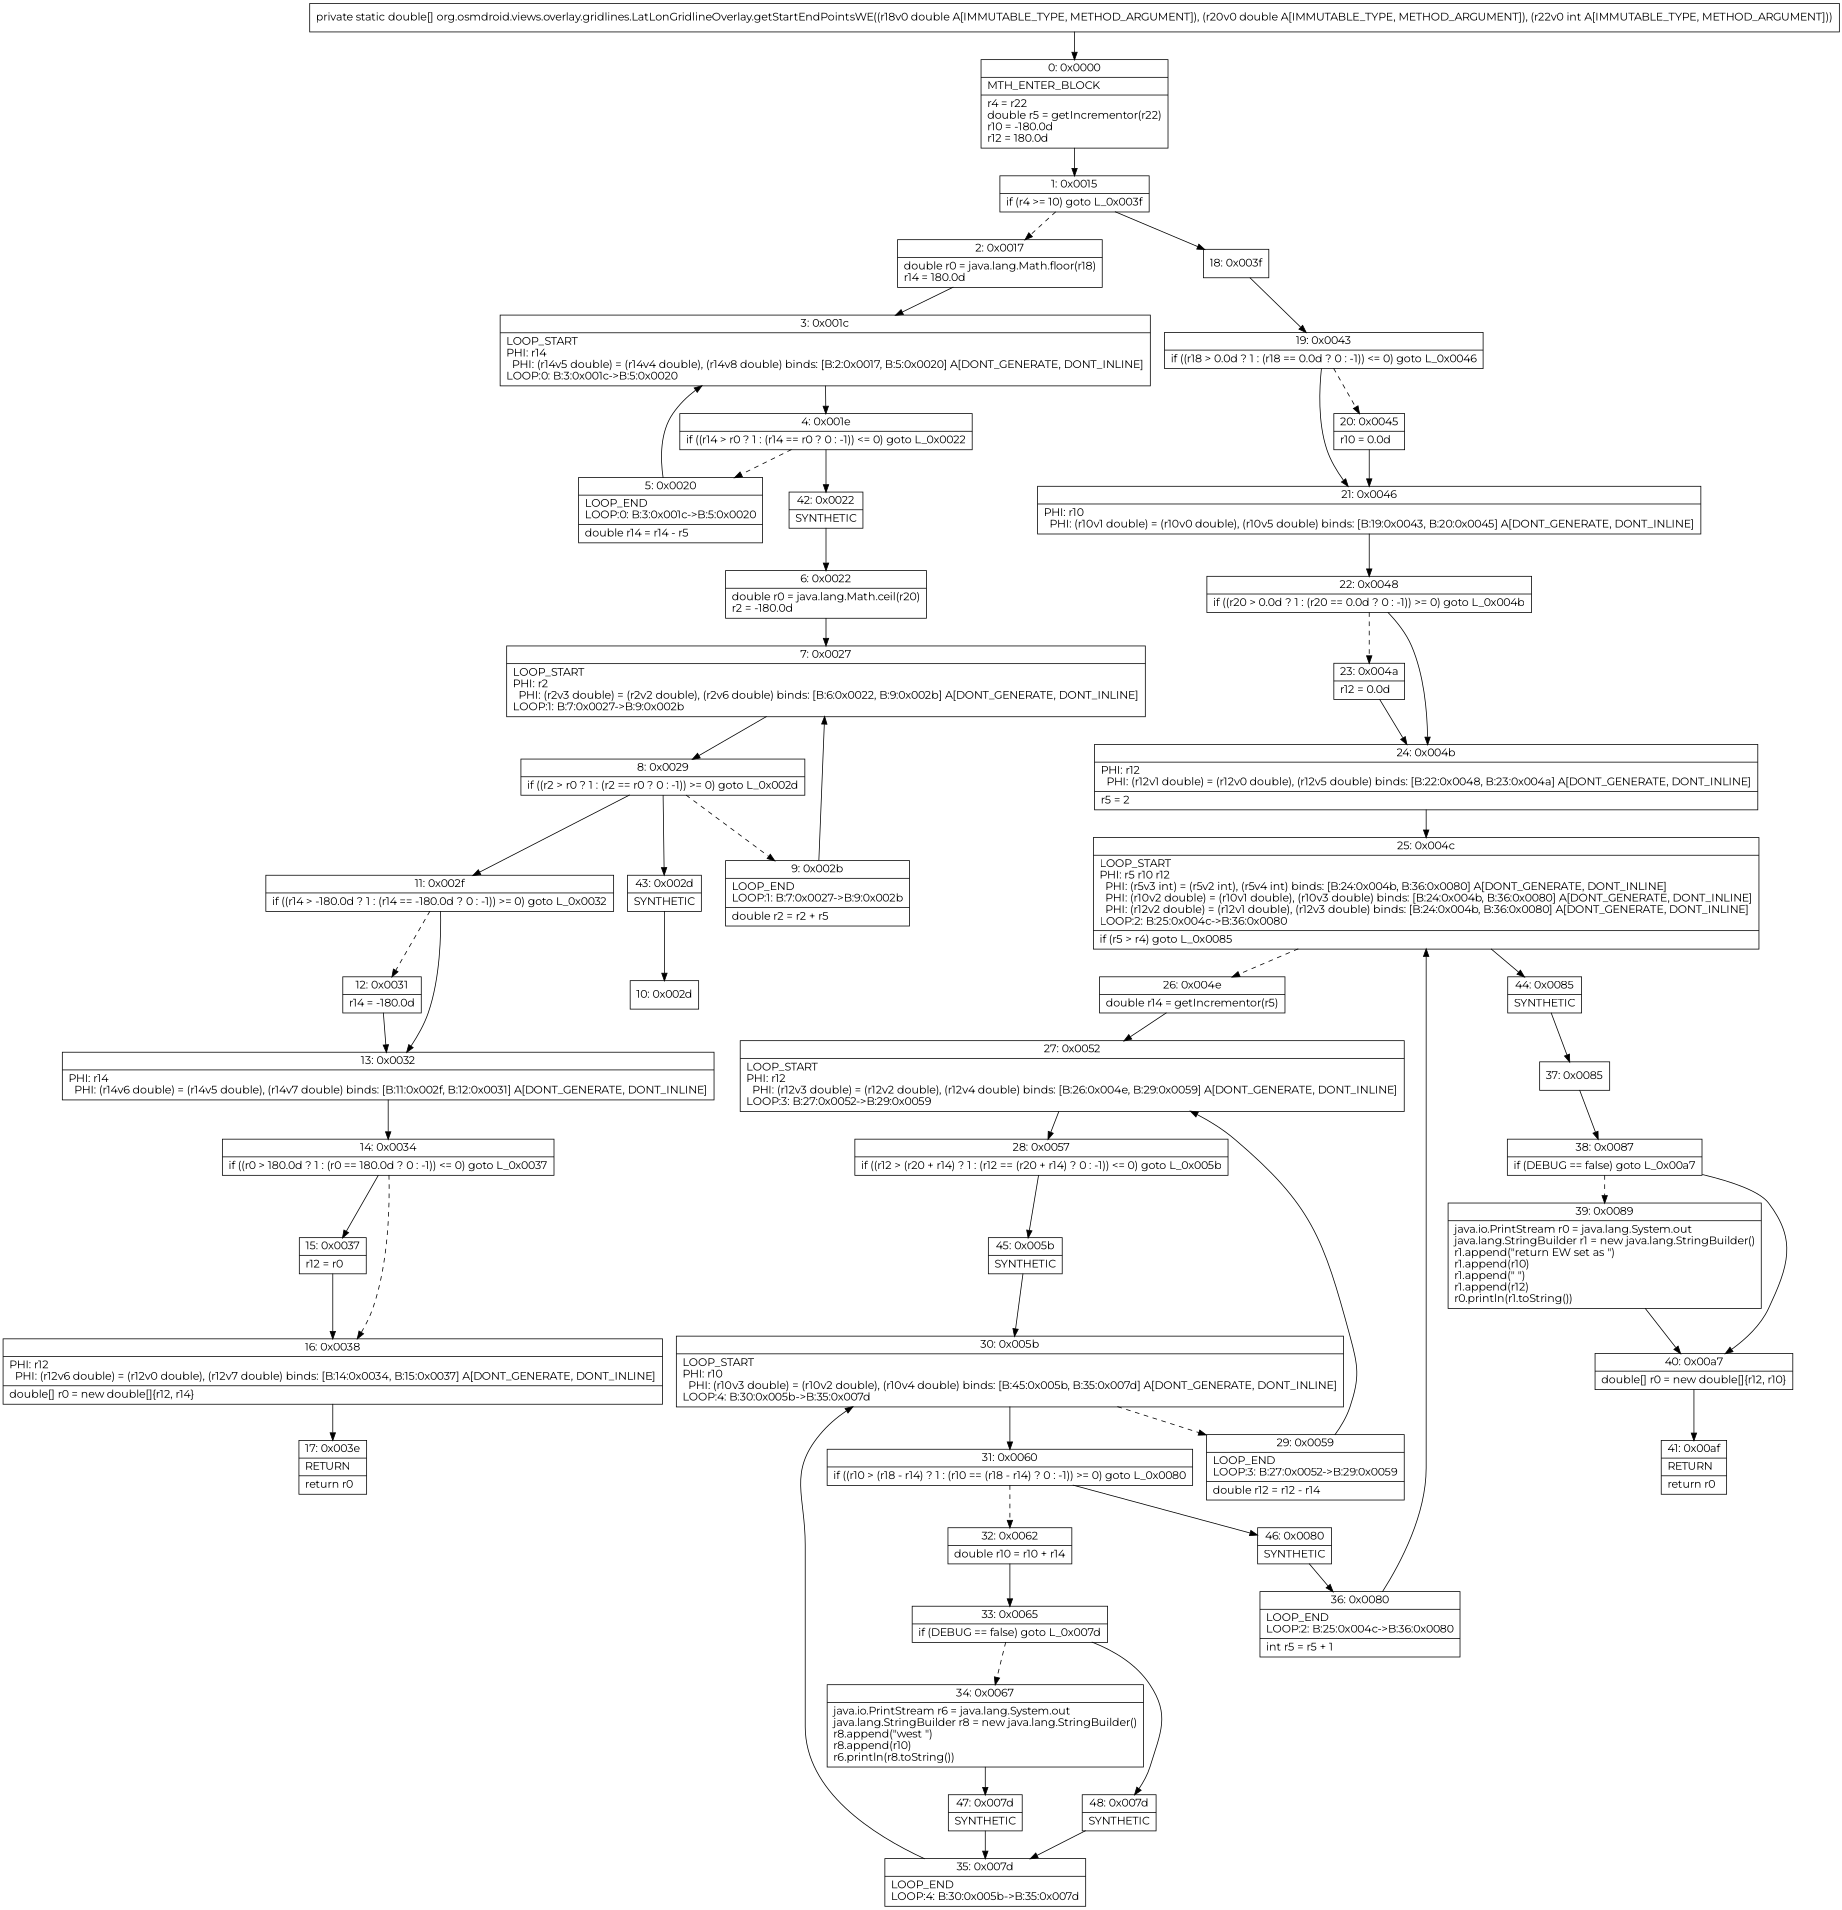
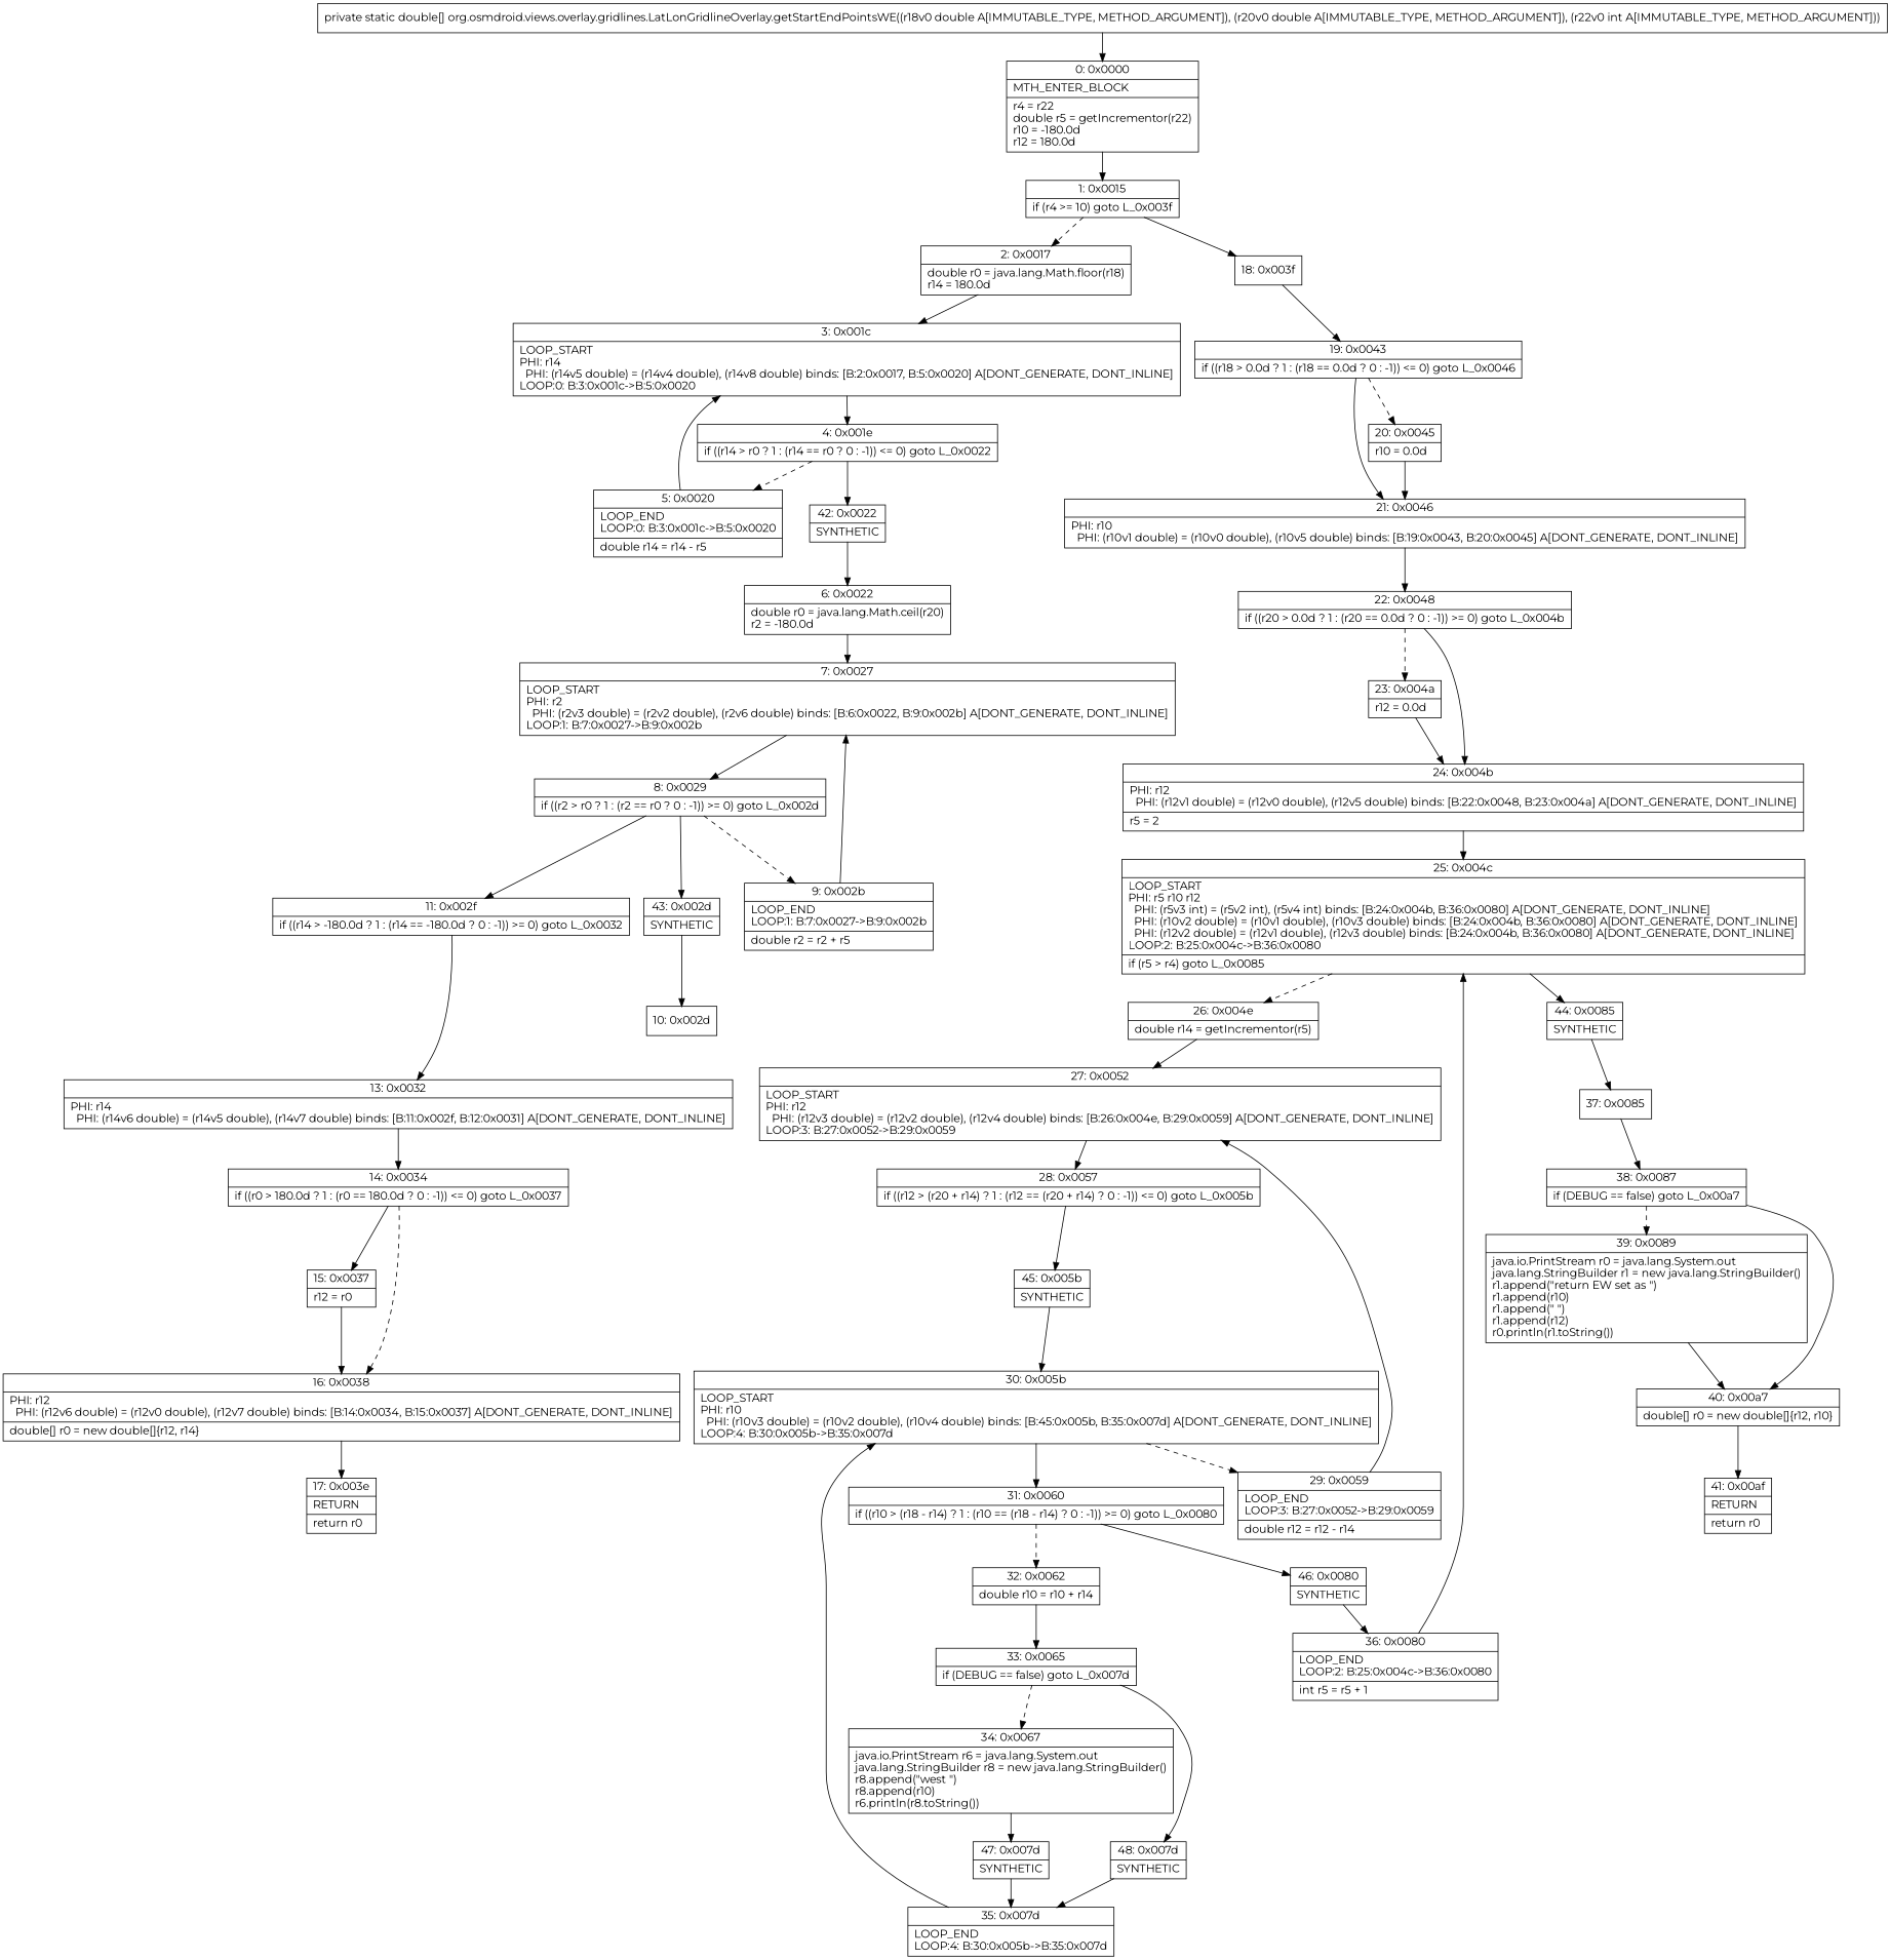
  digraph {
    fontname=Montserrat
    node [fontname=Montserrat shape=record]
    edge [fontname=Montserrat]
    n1 [label="{0\:\ 0x0000|MTH_ENTER_BLOCK\l|r4 = r22\ldouble r5 = getIncrementor(r22)\lr10 = \-180.0d\lr12 = 180.0d\l}"]
    n2 [label="{1\:\ 0x0015|if (r4 \>= 10) goto L_0x003f\l}"]
    n3 [label="{2\:\ 0x0017|double r0 = java.lang.Math.floor(r18)\lr14 = 180.0d\l}"]
    n4 [label="{18\:\ 0x003f}"]
    n5 [label="{3\:\ 0x001c|LOOP_START\lPHI: r14 \l  PHI: (r14v5 double) = (r14v4 double), (r14v8 double) binds: [B:2:0x0017, B:5:0x0020] A[DONT_GENERATE, DONT_INLINE]\lLOOP:0: B:3:0x001c\-\>B:5:0x0020\l}"]
    n6 [label="{19\:\ 0x0043|if ((r18 \> 0.0d ? 1 : (r18 == 0.0d ? 0 : \-1)) \<= 0) goto L_0x0046\l}"]
    n7 [label="{4\:\ 0x001e|if ((r14 \> r0 ? 1 : (r14 == r0 ? 0 : \-1)) \<= 0) goto L_0x0022\l}"]
    n8 [label="{5\:\ 0x0020|LOOP_END\lLOOP:0: B:3:0x001c\-\>B:5:0x0020\l|double r14 = r14 \- r5\l}"]
    n9 [label="{42\:\ 0x0022|SYNTHETIC\l}"]
    n10 [label="{6\:\ 0x0022|double r0 = java.lang.Math.ceil(r20)\lr2 = \-180.0d\l}"]
    n11 [label="{7\:\ 0x0027|LOOP_START\lPHI: r2 \l  PHI: (r2v3 double) = (r2v2 double), (r2v6 double) binds: [B:6:0x0022, B:9:0x002b] A[DONT_GENERATE, DONT_INLINE]\lLOOP:1: B:7:0x0027\-\>B:9:0x002b\l}"]
    n12 [label="{8\:\ 0x0029|if ((r2 \> r0 ? 1 : (r2 == r0 ? 0 : \-1)) \>= 0) goto L_0x002d\l}"]
    n13 [label="{9\:\ 0x002b|LOOP_END\lLOOP:1: B:7:0x0027\-\>B:9:0x002b\l|double r2 = r2 + r5\l}"]
    n14 [label="{43\:\ 0x002d|SYNTHETIC\l}"]
    n15 [label="{11\:\ 0x002f|if ((r14 \> \-180.0d ? 1 : (r14 == \-180.0d ? 0 : \-1)) \>= 0) goto L_0x0032\l}"]
    n16 [label="{10\:\ 0x002d}"]
-   n17 [label="{12\:\ 0x0031|r14 = \-180.0d\l}"]
    n18 [label="{13\:\ 0x0032|PHI: r14 \l  PHI: (r14v6 double) = (r14v5 double), (r14v7 double) binds: [B:11:0x002f, B:12:0x0031] A[DONT_GENERATE, DONT_INLINE]\l}"]
    n19 [label="{14\:\ 0x0034|if ((r0 \> 180.0d ? 1 : (r0 == 180.0d ? 0 : \-1)) \<= 0) goto L_0x0037\l}"]
    n20 [label="{15\:\ 0x0037|r12 = r0\l}"]
    n21 [label="{16\:\ 0x0038|PHI: r12 \l  PHI: (r12v6 double) = (r12v0 double), (r12v7 double) binds: [B:14:0x0034, B:15:0x0037] A[DONT_GENERATE, DONT_INLINE]\l|double[] r0 = new double[]\{r12, r14\}\l}"]
    n22 [label="{17\:\ 0x003e|RETURN\l|return r0\l}"]
    n23 [label="{20\:\ 0x0045|r10 = 0.0d\l}"]
    n24 [label="{21\:\ 0x0046|PHI: r10 \l  PHI: (r10v1 double) = (r10v0 double), (r10v5 double) binds: [B:19:0x0043, B:20:0x0045] A[DONT_GENERATE, DONT_INLINE]\l}"]
    n25 [label="{22\:\ 0x0048|if ((r20 \> 0.0d ? 1 : (r20 == 0.0d ? 0 : \-1)) \>= 0) goto L_0x004b\l}"]
    n26 [label="{23\:\ 0x004a|r12 = 0.0d\l}"]
    n27 [label="{24\:\ 0x004b|PHI: r12 \l  PHI: (r12v1 double) = (r12v0 double), (r12v5 double) binds: [B:22:0x0048, B:23:0x004a] A[DONT_GENERATE, DONT_INLINE]\l|r5 = 2\l}"]
    n28 [label="{25\:\ 0x004c|LOOP_START\lPHI: r5 r10 r12 \l  PHI: (r5v3 int) = (r5v2 int), (r5v4 int) binds: [B:24:0x004b, B:36:0x0080] A[DONT_GENERATE, DONT_INLINE]\l  PHI: (r10v2 double) = (r10v1 double), (r10v3 double) binds: [B:24:0x004b, B:36:0x0080] A[DONT_GENERATE, DONT_INLINE]\l  PHI: (r12v2 double) = (r12v1 double), (r12v3 double) binds: [B:24:0x004b, B:36:0x0080] A[DONT_GENERATE, DONT_INLINE]\lLOOP:2: B:25:0x004c\-\>B:36:0x0080\l|if (r5 \> r4) goto L_0x0085\l}"]
    n29 [label="{26\:\ 0x004e|double r14 = getIncrementor(r5)\l}"]
    n30 [label="{44\:\ 0x0085|SYNTHETIC\l}"]
    n31 [label="{27\:\ 0x0052|LOOP_START\lPHI: r12 \l  PHI: (r12v3 double) = (r12v2 double), (r12v4 double) binds: [B:26:0x004e, B:29:0x0059] A[DONT_GENERATE, DONT_INLINE]\lLOOP:3: B:27:0x0052\-\>B:29:0x0059\l}"]
    n32 [label="{37\:\ 0x0085}"]
    n33 [label="{28\:\ 0x0057|if ((r12 \> (r20 + r14) ? 1 : (r12 == (r20 + r14) ? 0 : \-1)) \<= 0) goto L_0x005b\l}"]
    n34 [label="{45\:\ 0x005b|SYNTHETIC\l}"]
    n35 [label="{29\:\ 0x0059|LOOP_END\lLOOP:3: B:27:0x0052\-\>B:29:0x0059\l|double r12 = r12 \- r14\l}"]
    n36 [label="{30\:\ 0x005b|LOOP_START\lPHI: r10 \l  PHI: (r10v3 double) = (r10v2 double), (r10v4 double) binds: [B:45:0x005b, B:35:0x007d] A[DONT_GENERATE, DONT_INLINE]\lLOOP:4: B:30:0x005b\-\>B:35:0x007d\l}"]
    n37 [label="{31\:\ 0x0060|if ((r10 \> (r18 \- r14) ? 1 : (r10 == (r18 \- r14) ? 0 : \-1)) \>= 0) goto L_0x0080\l}"]
    n38 [label="{32\:\ 0x0062|double r10 = r10 + r14\l}"]
    n39 [label="{46\:\ 0x0080|SYNTHETIC\l}"]
    n40 [label="{33\:\ 0x0065|if (DEBUG == false) goto L_0x007d\l}"]
    n41 [label="{36\:\ 0x0080|LOOP_END\lLOOP:2: B:25:0x004c\-\>B:36:0x0080\l|int r5 = r5 + 1\l}"]
    n42 [label="{34\:\ 0x0067|java.io.PrintStream r6 = java.lang.System.out\ljava.lang.StringBuilder r8 = new java.lang.StringBuilder()\lr8.append(\"west \")\lr8.append(r10)\lr6.println(r8.toString())\l}"]
    n43 [label="{48\:\ 0x007d|SYNTHETIC\l}"]
    n44 [label="{47\:\ 0x007d|SYNTHETIC\l}"]
    n45 [label="{35\:\ 0x007d|LOOP_END\lLOOP:4: B:30:0x005b\-\>B:35:0x007d\l}"]
    n46 [label="{38\:\ 0x0087|if (DEBUG == false) goto L_0x00a7\l}"]
    n47 [label="{39\:\ 0x0089|java.io.PrintStream r0 = java.lang.System.out\ljava.lang.StringBuilder r1 = new java.lang.StringBuilder()\lr1.append(\"return EW set as \")\lr1.append(r10)\lr1.append(\" \")\lr1.append(r12)\lr0.println(r1.toString())\l}"]
    n48 [label="{40\:\ 0x00a7|double[] r0 = new double[]\{r12, r10\}\l}"]
    n49 [label="{41\:\ 0x00af|RETURN\l|return r0\l}"]
    n50 [label="{private static double[] org.osmdroid.views.overlay.gridlines.LatLonGridlineOverlay.getStartEndPointsWE((r18v0 double A[IMMUTABLE_TYPE, METHOD_ARGUMENT]), (r20v0 double A[IMMUTABLE_TYPE, METHOD_ARGUMENT]), (r22v0 int A[IMMUTABLE_TYPE, METHOD_ARGUMENT])) }"]
    n1 -> n2
    n2 -> n3 [style=dashed]
    n2 -> n4
    n3 -> n5
    n4 -> n6
    n5 -> n7
    n6 -> n23 [style=dashed]
    n6 -> n24
    n7 -> n8 [style=dashed]
    n7 -> n9
    n8 -> n5
    n9 -> n10
    n10 -> n11
    n11 -> n12
    n12 -> n13 [style=dashed]
    n12 -> n14
    n12 -> n15
    n13 -> n11
    n14 -> n16
-   n15 -> n17 [style=dashed]
    n15 -> n18
-   n17 -> n18
    n18 -> n19
    n19 -> n20
    n19 -> n21 [style=dashed]
    n20 -> n21
    n21 -> n22
    n23 -> n24
    n24 -> n25
    n25 -> n26 [style=dashed]
    n25 -> n27
    n26 -> n27
    n27 -> n28
    n28 -> n29 [style=dashed]
    n28 -> n30
    n29 -> n31
    n30 -> n32
    n31 -> n33
    n32 -> n46
    n33 -> n34
    n34 -> n36
    n35 -> n31
    n36 -> n35 [style=dashed]
    n36 -> n37
    n37 -> n38 [style=dashed]
    n37 -> n39
    n38 -> n40
    n39 -> n41
    n40 -> n42 [style=dashed]
    n40 -> n43
    n41 -> n28
    n42 -> n44
    n43 -> n45
    n44 -> n45
    n45 -> n36
    n46 -> n47 [style=dashed]
    n46 -> n48
    n47 -> n48
    n48 -> n49
    n50 -> n1
  }
